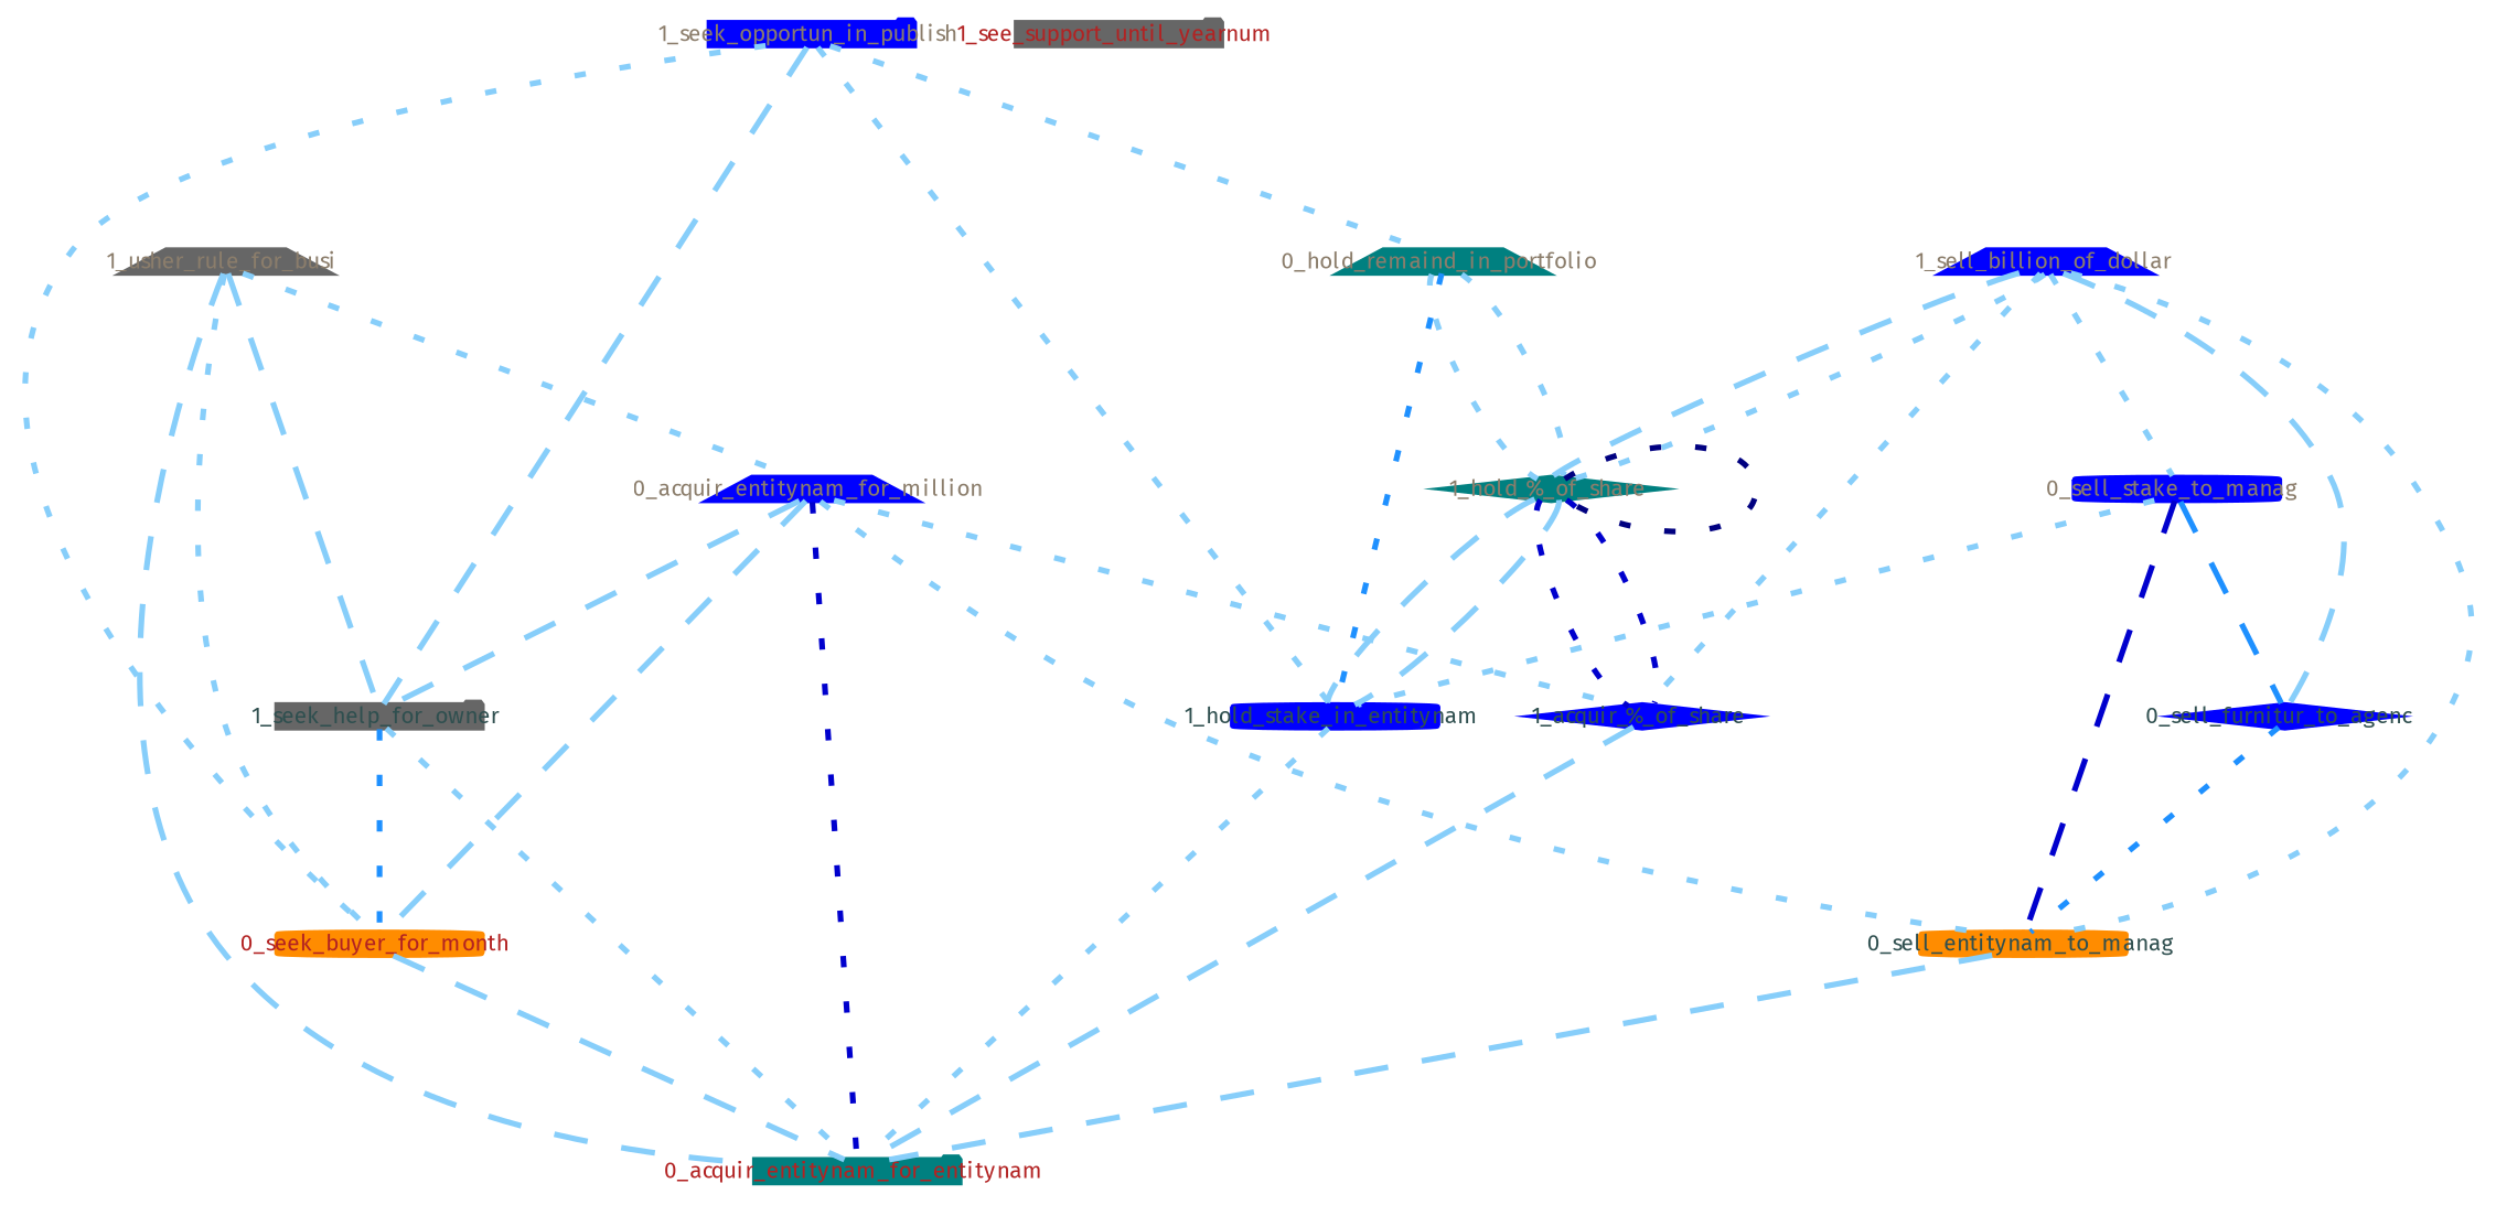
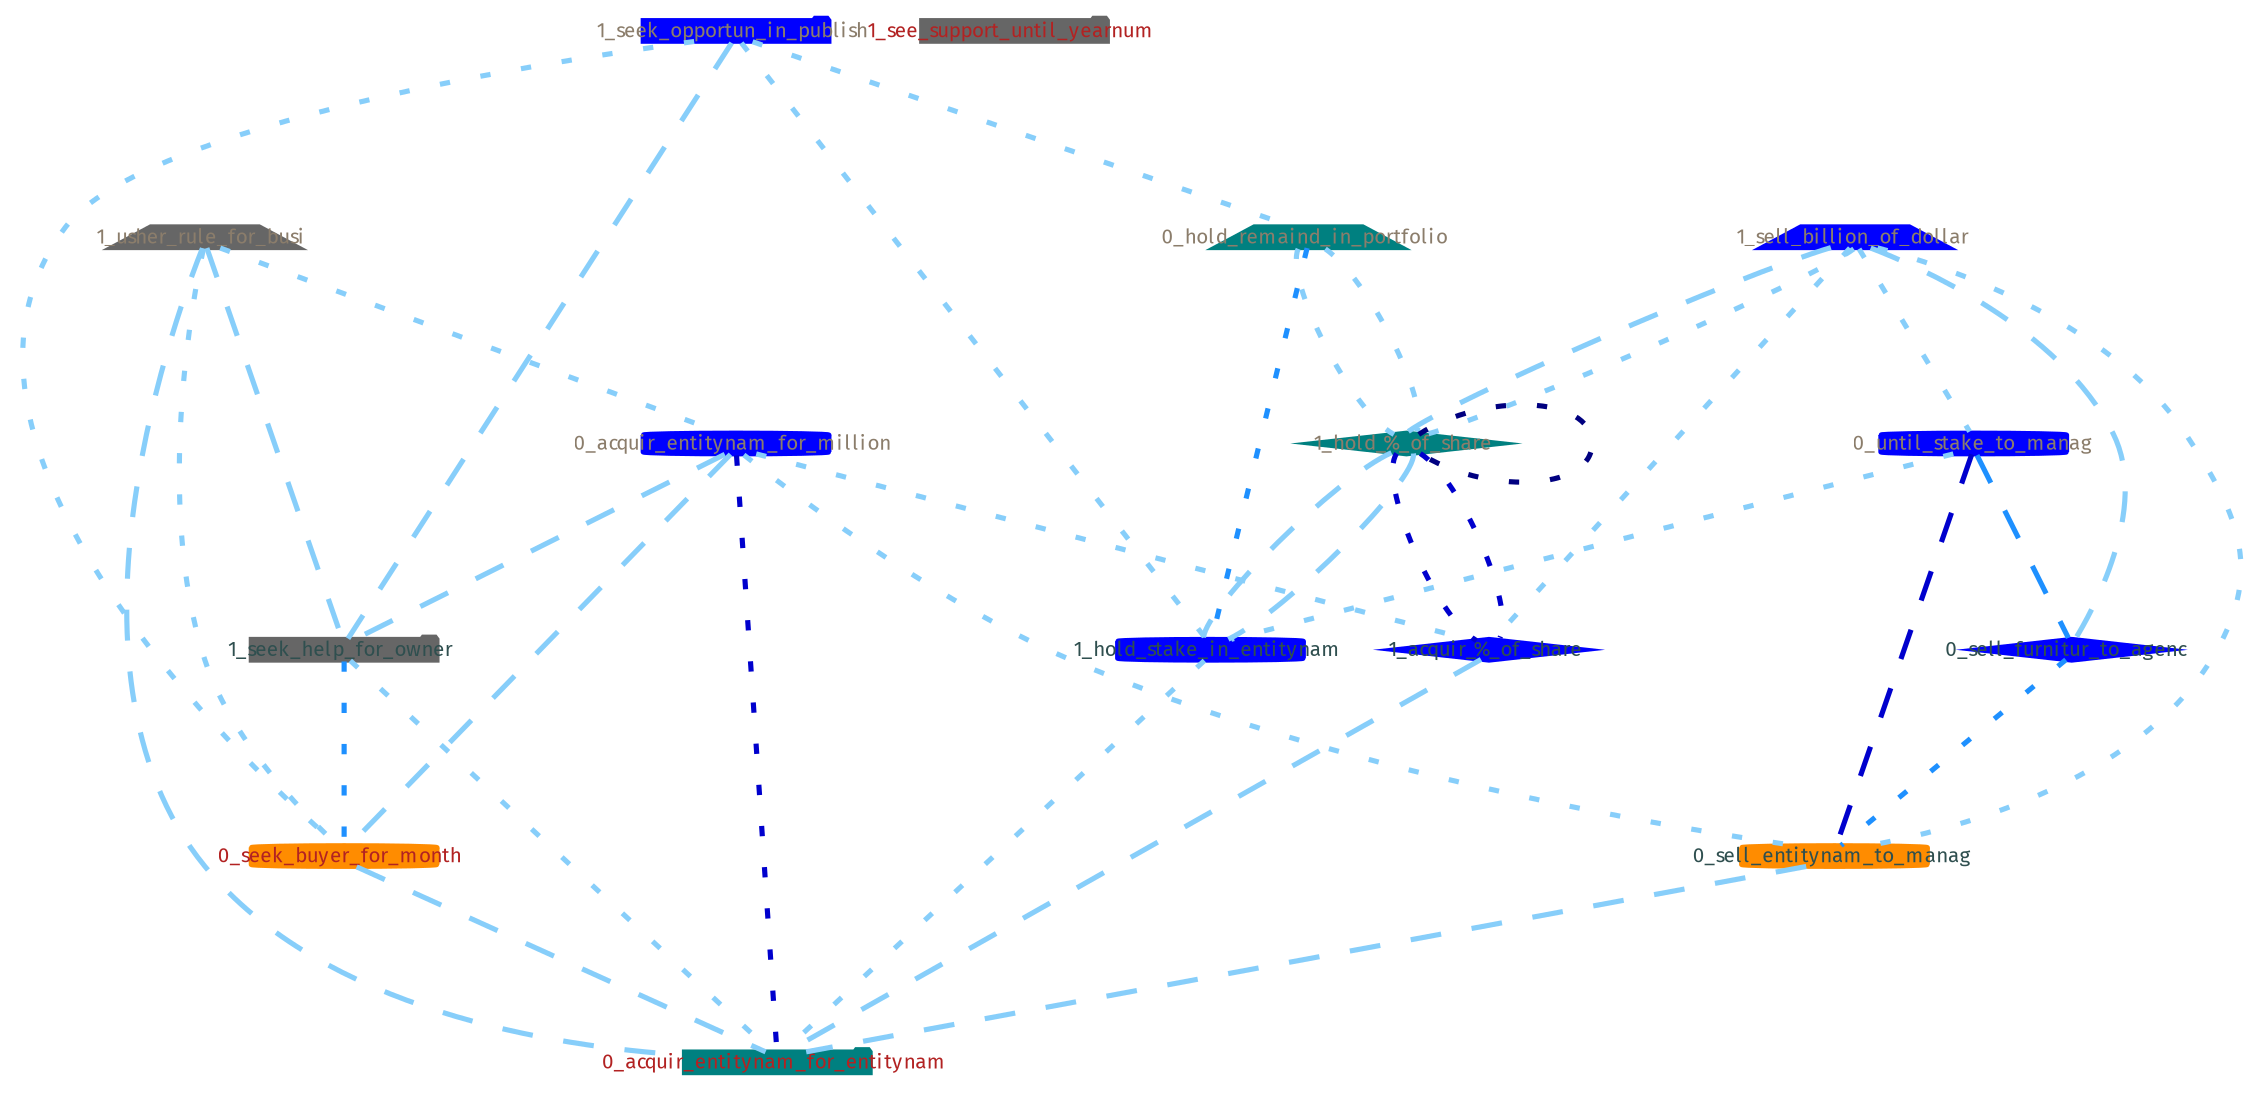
  graph {
    fontname="Fira Sans"
    node [color=blue fixedsize=true fontcolor="#8b7d6b" fontname="Fira Sans" fontsize=4 shape=cylinder style=filled]
    edge [color="#87cefa" fontname="Fira Sans" style=dotted w=1]
    "1_sell_billion_of_dollar " [height=.06 shape=trapezium width=.5]
    "1_usher_rule_for_busi " [color=gray40 height=.06 shape=trapezium width=.5]
    "1_seek_opportun_in_publish " [height=.06 shape=folder width=.5]
    "0_hold_remaind_in_portfolio " [color=teal height=.06 shape=trapezium width=.5]
    "1_hold_%_of_share " [color=teal height=.06 shape=diamond width=.5]
-   "0_sell_stake_to_manag " [height=.06 width=.5]
-   "0_acquir_entitynam_for_million " [height=.06 shape=trapezium width=.5]
+   "0_sell_stake_to_manag " [height=.06 width=.5 label="0_until_stake_to_manag"]
+   "0_acquir_entitynam_for_million " [height=.06 width=.5]
    "0_seek_buyer_for_month " [color=darkorange fontcolor="#b22222" height=.06 width=.5]
    "1_see_support_until_yearnum " [color=gray40 fontcolor="#b22222" height=.06 shape=folder width=.5]
    "0_acquir_entitynam_for_entitynam " [color=teal fontcolor="#b22222" height=.06 shape=folder width=.5]
    "1_acquir_%_of_share " [fontcolor="#2f4f4f" height=.06 shape=diamond width=.5]
    "0_sell_furnitur_to_agenc " [fontcolor="#2f4f4f" height=.06 shape=diamond width=.5]
    "0_sell_entitynam_to_manag " [color=darkorange fontcolor="#2f4f4f" height=.06 width=.5]
    "1_seek_help_for_owner " [color=gray40 fontcolor="#2f4f4f" height=.06 shape=folder width=.5]
    "1_hold_stake_in_entitynam " [fontcolor="#2f4f4f" height=.06 width=.5]
    subgraph sub_1 {
      "1_sell_billion_of_dollar "
      "1_usher_rule_for_busi "
      "1_seek_opportun_in_publish "
      "0_hold_remaind_in_portfolio "
      "1_hold_%_of_share "
      "0_sell_stake_to_manag "
      "0_acquir_entitynam_for_million "
    }
    subgraph sub_2 {
      "0_seek_buyer_for_month "
      "1_see_support_until_yearnum "
      "0_acquir_entitynam_for_entitynam "
    }
    "1_sell_billion_of_dollar " -- "1_hold_%_of_share " [style=dashed]
    "1_sell_billion_of_dollar " -- "1_hold_%_of_share "
    "1_sell_billion_of_dollar " -- "0_sell_stake_to_manag "
    "1_sell_billion_of_dollar " -- "1_acquir_%_of_share "
    "1_sell_billion_of_dollar " -- "0_sell_furnitur_to_agenc " [style=dashed]
    "1_sell_billion_of_dollar " -- "0_sell_entitynam_to_manag "
    "1_usher_rule_for_busi " -- "0_acquir_entitynam_for_million "
    "1_usher_rule_for_busi " -- "0_seek_buyer_for_month "
    "1_usher_rule_for_busi " -- "0_acquir_entitynam_for_entitynam " [style=dashed]
    "1_usher_rule_for_busi " -- "1_seek_help_for_owner " [style=dashed]
    "1_seek_opportun_in_publish " -- "0_hold_remaind_in_portfolio "
    "1_seek_opportun_in_publish " -- "0_seek_buyer_for_month "
    "1_seek_opportun_in_publish " -- "1_seek_help_for_owner " [style=dashed]
    "1_seek_opportun_in_publish " -- "1_hold_stake_in_entitynam "
    "0_hold_remaind_in_portfolio " -- "1_hold_%_of_share "
    "0_hold_remaind_in_portfolio " -- "1_hold_%_of_share "
    "0_hold_remaind_in_portfolio " -- "1_hold_stake_in_entitynam " [color="#1e90ff" w=2]
    "1_hold_%_of_share " -- "1_hold_%_of_share " [color="#000080" w=4]
    "1_hold_%_of_share " -- "1_acquir_%_of_share " [color="#0000cd" w=3]
    "1_hold_%_of_share " -- "1_acquir_%_of_share " [color="#0000cd" w=3]
    "1_hold_%_of_share " -- "1_hold_stake_in_entitynam " [style=dashed]
    "1_hold_%_of_share " -- "1_hold_stake_in_entitynam " [style=dashed]
    "0_sell_stake_to_manag " -- "0_sell_furnitur_to_agenc " [color="#1e90ff" style=dashed w=2]
    "0_sell_stake_to_manag " -- "0_sell_entitynam_to_manag " [color="#0000cd" style=dashed w=3]
    "0_sell_stake_to_manag " -- "1_hold_stake_in_entitynam "
    "0_acquir_entitynam_for_million " -- "0_seek_buyer_for_month " [style=dashed]
    "0_acquir_entitynam_for_million " -- "0_acquir_entitynam_for_entitynam " [color="#0000cd" w=3]
    "0_acquir_entitynam_for_million " -- "1_acquir_%_of_share "
    "0_acquir_entitynam_for_million " -- "0_sell_entitynam_to_manag "
    "0_acquir_entitynam_for_million " -- "1_seek_help_for_owner " [style=dashed]
    "0_seek_buyer_for_month " -- "0_acquir_entitynam_for_entitynam " [style=dashed]
    "1_acquir_%_of_share " -- "0_acquir_entitynam_for_entitynam " [style=dashed]
    "0_sell_furnitur_to_agenc " -- "0_sell_entitynam_to_manag " [color="#1e90ff" w=2]
    "0_sell_entitynam_to_manag " -- "0_acquir_entitynam_for_entitynam " [style=dashed]
    "1_seek_help_for_owner " -- "0_seek_buyer_for_month " [color="#1e90ff" w=2]
    "1_seek_help_for_owner " -- "0_acquir_entitynam_for_entitynam "
    "1_hold_stake_in_entitynam " -- "0_acquir_entitynam_for_entitynam "
  }
